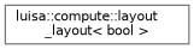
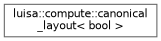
  digraph {
    rankdir=LR
-   n1 [color=grey40 fillcolor=white fontname=Helvetica fontsize=10 height=0.2 label="luisa::compute::layout\l_layout\< bool \>" shape=box style=filled width=0.4]
+   n1 [color=grey40 fillcolor=white fontname=Helvetica fontsize=10 height=0.2 label="luisa::compute::canonical\l_layout\< bool \>" shape=box style=filled width=0.4]
  }
